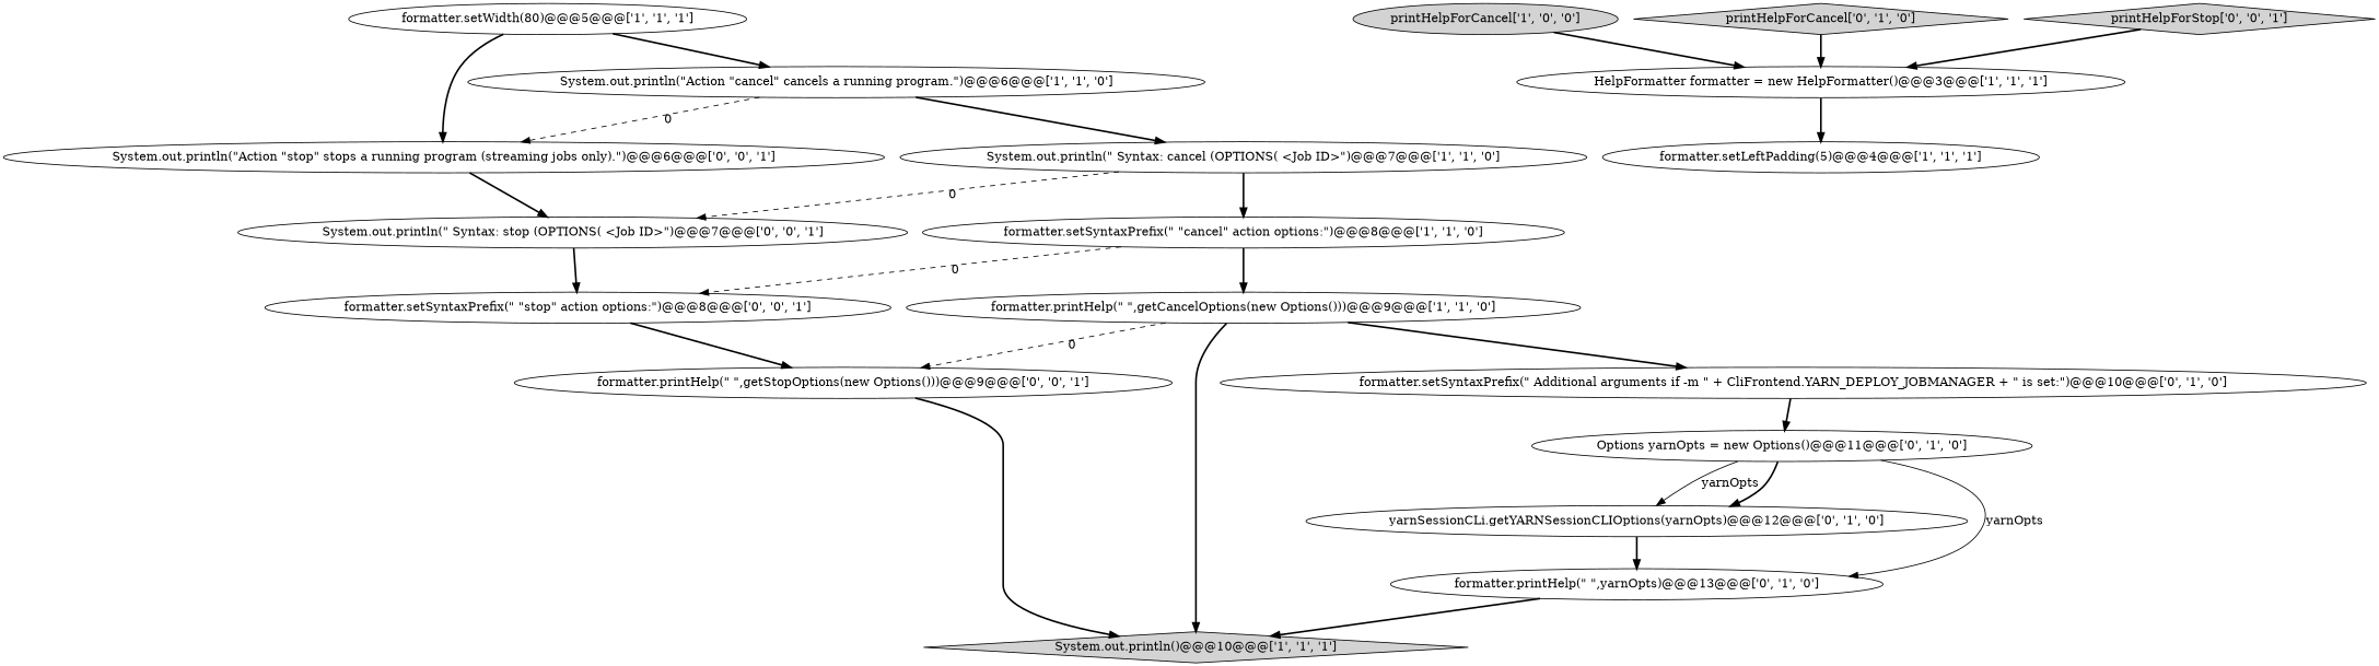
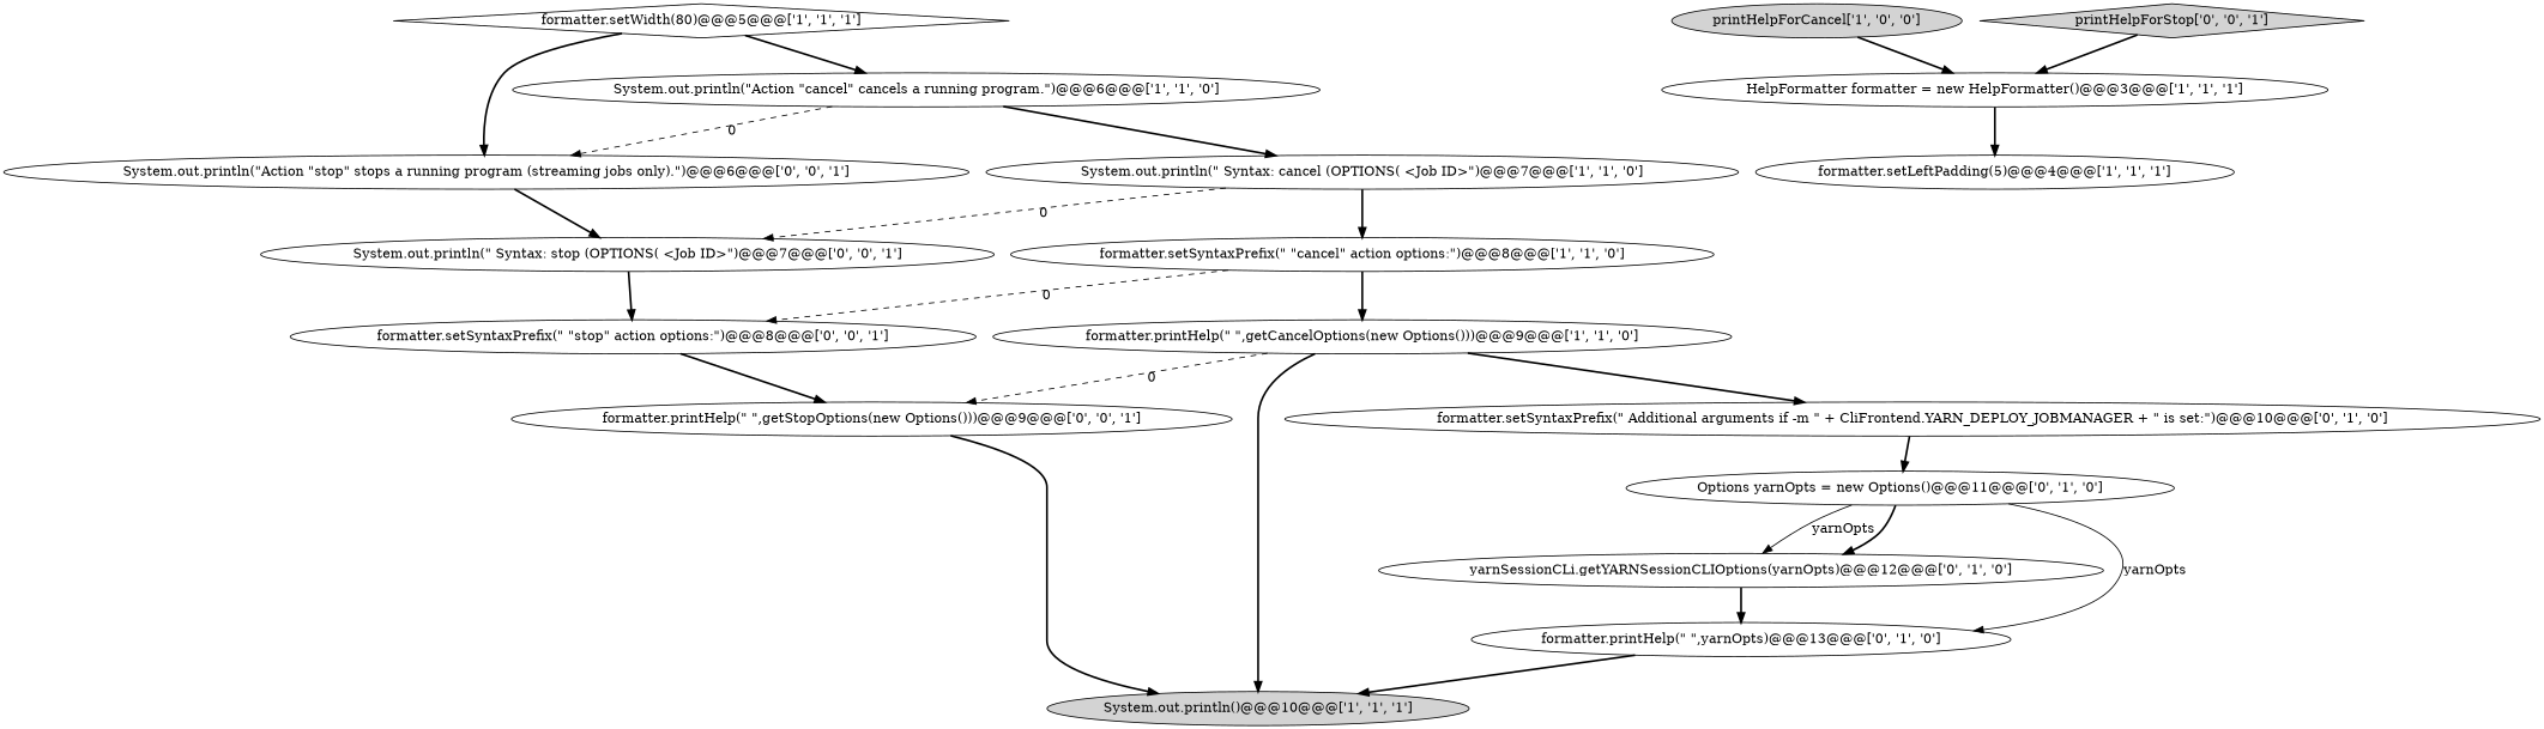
  digraph {
    node [fillcolor=white shape=ellipse style=filled]
    edge [style=bold]
    n1 [label="System.out.println(\" Syntax: stop (OPTIONS( <Job ID>\")@@@7@@@['0', '0', '1']"]
    n2 [label="formatter.setSyntaxPrefix(\" \"stop\" action options:\")@@@8@@@['0', '0', '1']"]
    n3 [label="formatter.printHelp(\" \",getStopOptions(new Options()))@@@9@@@['0', '0', '1']"]
    n4 [label="yarnSessionCLi.getYARNSessionCLIOptions(yarnOpts)@@@12@@@['0', '1', '0']"]
    n5 [label="formatter.printHelp(\" \",yarnOpts)@@@13@@@['0', '1', '0']"]
-   n6 [fillcolor=lightgray label="System.out.println()@@@10@@@['1', '1', '1']" shape=diamond]
+   n6 [fillcolor=lightgray label="System.out.println()@@@10@@@['1', '1', '1']"]
    n7 [label="HelpFormatter formatter = new HelpFormatter()@@@3@@@['1', '1', '1']"]
    n8 [label="formatter.setLeftPadding(5)@@@4@@@['1', '1', '1']"]
    n9 [label="formatter.printHelp(\" \",getCancelOptions(new Options()))@@@9@@@['1', '1', '0']"]
    n10 [label="formatter.setSyntaxPrefix(\" Additional arguments if -m \" + CliFrontend.YARN_DEPLOY_JOBMANAGER + \" is set:\")@@@10@@@['0', '1', '0']"]
    n11 [label="Options yarnOpts = new Options()@@@11@@@['0', '1', '0']"]
    n12 [fillcolor=lightgray label="printHelpForCancel['1', '0', '0']"]
    n13 [label="System.out.println(\" Syntax: cancel (OPTIONS( <Job ID>\")@@@7@@@['1', '1', '0']"]
    n14 [label="formatter.setSyntaxPrefix(\" \"cancel\" action options:\")@@@8@@@['1', '1', '0']"]
-   n15 [fillcolor=lightgray label="printHelpForCancel['0', '1', '0']" shape=diamond]
    n16 [label="System.out.println(\"Action \"stop\" stops a running program (streaming jobs only).\")@@@6@@@['0', '0', '1']"]
    n17 [fillcolor=lightgray label="printHelpForStop['0', '0', '1']" shape=diamond]
-   n18 [label="formatter.setWidth(80)@@@5@@@['1', '1', '1']"]
+   n18 [label="formatter.setWidth(80)@@@5@@@['1', '1', '1']" shape=diamond]
    n19 [label="System.out.println(\"Action \"cancel\" cancels a running program.\")@@@6@@@['1', '1', '0']"]
    n1 -> n2
    n2 -> n3
    n3 -> n6
    n4 -> n5
    n5 -> n6
    n7 -> n8
    n9 -> n3 [label=0 style=dashed]
    n9 -> n6
    n9 -> n10
    n10 -> n11
    n11 -> n4 [label=yarnOpts style=solid]
    n11 -> n4
    n11 -> n5 [label=yarnOpts style=solid]
    n12 -> n7
    n13 -> n1 [label=0 style=dashed]
    n13 -> n14
    n14 -> n2 [label=0 style=dashed]
    n14 -> n9
-   n15 -> n7
    n16 -> n1
    n17 -> n7
    n18 -> n16
    n18 -> n19
    n19 -> n13
    n19 -> n16 [label=0 style=dashed]
  }
